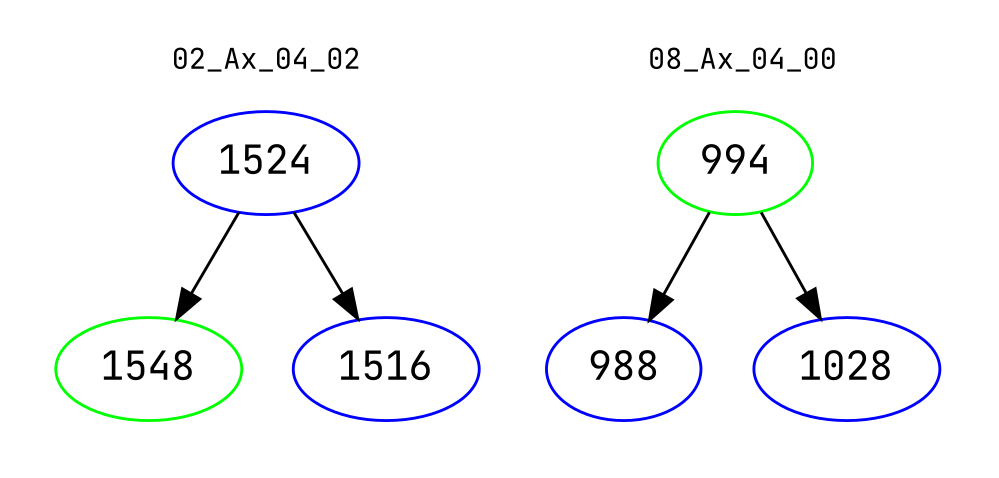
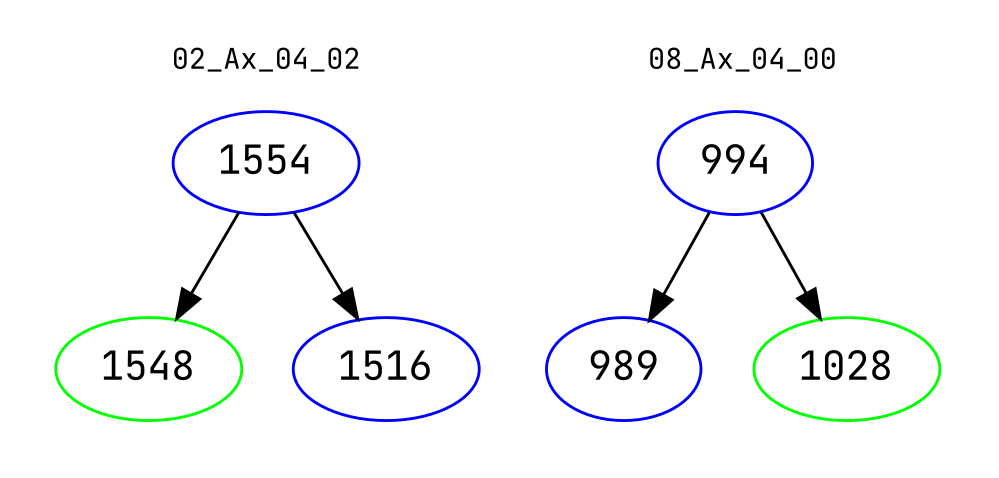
  digraph {
    fontname="JetBrains Mono"
    node [color=blue fontname="JetBrains Mono"]
    edge [color=black fontname="JetBrains Mono"]
-   n1 [label=1524]
+   n1 [label=1554]
    n2 [color=green label=1548]
    n3 [label=1516]
-   n4 [color=green label=994]
-   n5 [label=988]
-   n6 [label=1028]
+   n4 [label=994]
+   n5 [label=989]
+   n6 [color=green label=1028]
    subgraph cluster_1 {
      color=white
      fontsize=10
      label="02_Ax_04_02"
      n1
      n2
      n3
    }
    subgraph cluster_2 {
      color=white
      fontsize=10
      label="08_Ax_04_00"
      n4
      n5
      n6
    }
    n1 -> n2
    n1 -> n3
    n4 -> n5
    n4 -> n6
  }
